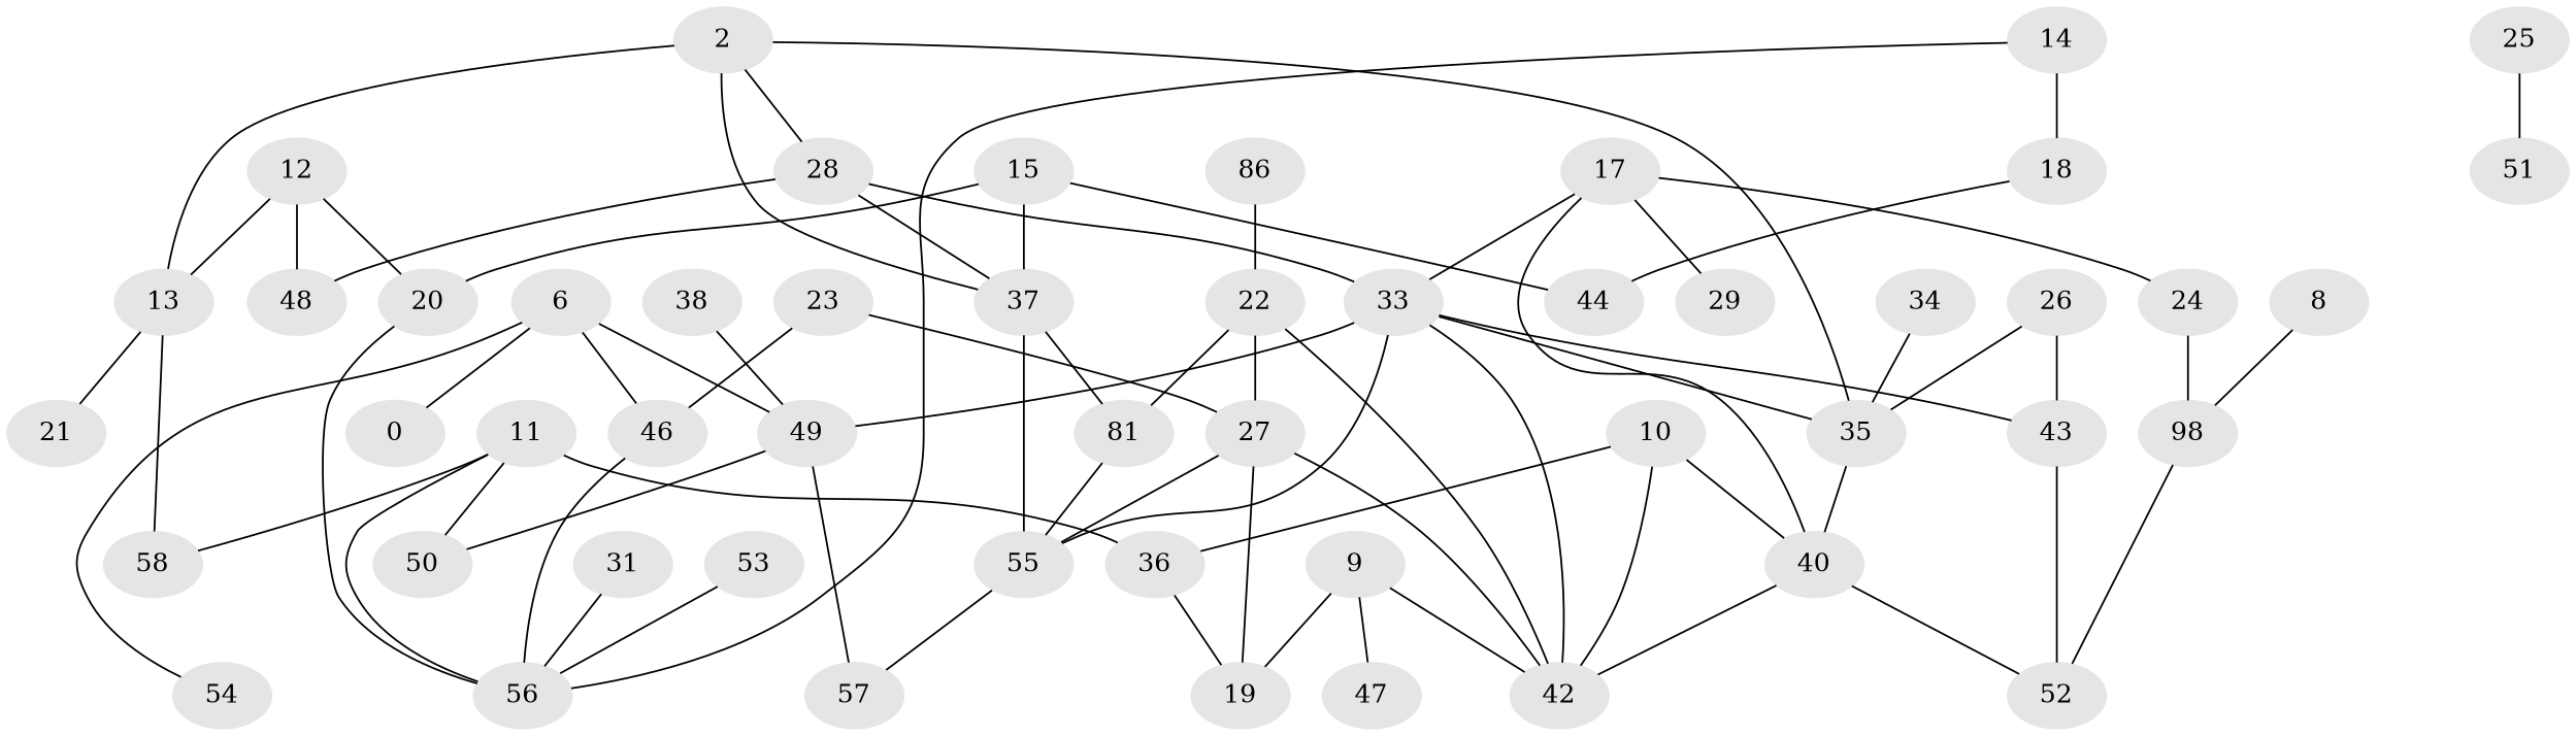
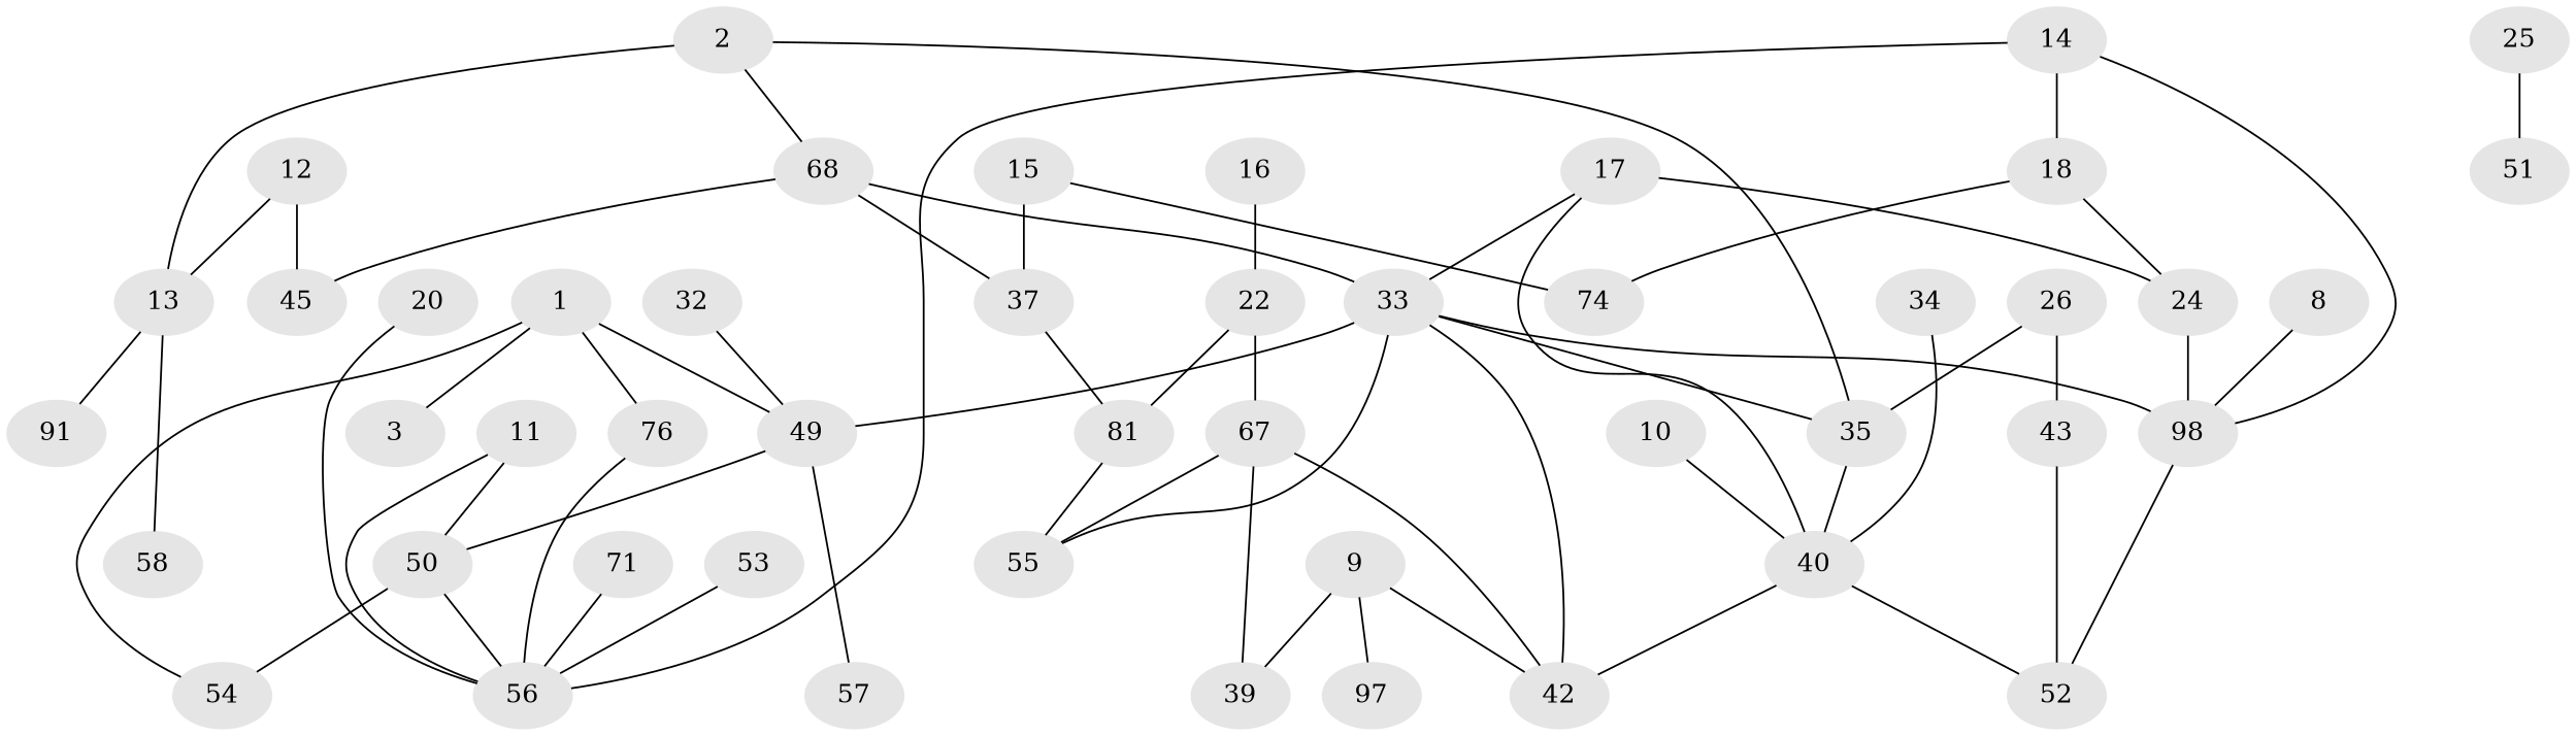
  graph {
    node [color=gray90 style=filled]
    edge [weight=1.0]
-   1 [label=6]
-   3 [label=0]
-   46
+   1
+   3
+   46 [label=76]
    49
    54
    56
    50
    57
    2
    13
-   28
+   28 [label=68]
    35
    37
    n14 [label=58]
-   21
-   45 [label=48]
+   21 [label=91]
+   45
    33
    40
    n19 [label=81]
    55
    n21 [label=98]
    8
    52
    9
-   39 [label=19]
+   39
    42
-   47
+   47 [label=97]
    10
-   36
    11
    12
    20
    14
    18
    24
-   44
+   44 [label=74]
    15
-   16 [label=86]
+   16
    22
-   27
+   27 [label=67]
    17
-   29
    53
-   23
    25
    51
    26
    43
    34
-   31
-   32 [label=38]
+   31 [label=71]
+   32
    1 -- 3
    1 -- 46
    1 -- 49
    1 -- 54
    46 -- 56
    49 -- 50
    49 -- 57 [weight=2.0]
+   50 -- 54
+   50 -- 56
    2 -- 13
    2 -- 28
    2 -- 35
-   2 -- 37 [weight=2.0]
    13 -- n14
    13 -- 21
    28 -- 37
    28 -- 45
    28 -- 33
    35 -- 40
    37 -- n19
-   37 -- 55 [weight=2.0]
    33 -- 49
    33 -- 35
    33 -- 55
-   33 -- 43
+   33 -- n21
    33 -- 42
    40 -- 52
    40 -- 42
    n19 -- 55
-   55 -- 57
    n21 -- 52
    8 -- n21
    9 -- 39
    9 -- 42
    9 -- 47
    10 -- 40
-   10 -- 42
-   10 -- 36
-   36 -- 39
    11 -- 56
    11 -- 50 [weight=2.0]
-   11 -- n14
-   11 -- 36
    12 -- 13
    12 -- 45
-   12 -- 20
    20 -- 56
    14 -- 56
+   14 -- n21
    14 -- 18
+   18 -- 24
    18 -- 44
    24 -- n21
    15 -- 37
-   15 -- 20
    15 -- 44
    16 -- 22
    22 -- n19
-   22 -- 42
    22 -- 27 [weight=2.0]
    27 -- 55 [weight=2.0]
    27 -- 39
    27 -- 42
    17 -- 33
    17 -- 40
    17 -- 24
-   17 -- 29
    53 -- 56
-   23 -- 46
-   23 -- 27
    25 -- 51
    26 -- 35
    26 -- 43 [weight=2.0]
    43 -- 52
-   34 -- 35
+   34 -- 40
    31 -- 56
    32 -- 49
  }
